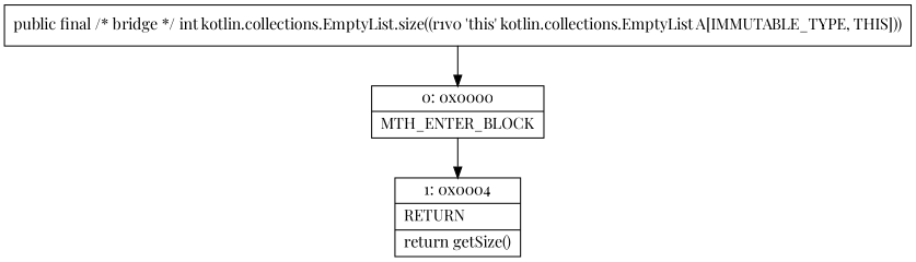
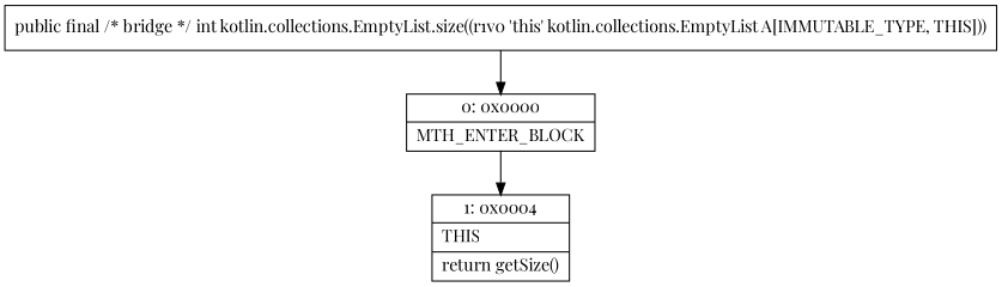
  digraph {
    fontname="Playfair Display"
    node [shape=record fontname="Playfair Display"]
    edge [fontname="Playfair Display"]
    n1 [label="{0\:\ 0x0000|MTH_ENTER_BLOCK\l}"]
-   n2 [label="{1\:\ 0x0004|RETURN\l|return getSize()\l}"]
+   n2 [label="{1\:\ 0x0004|THIS\l|return getSize()\l}"]
    n3 [label="{public final \/* bridge *\/ int kotlin.collections.EmptyList.size((r1v0 'this' kotlin.collections.EmptyList A[IMMUTABLE_TYPE, THIS])) }"]
    n1 -> n2
    n3 -> n1
  }
